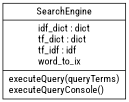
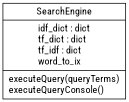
  digraph {
    rankdir=BT
    fontname="Roboto Condensed"
-   n1 [color=black fontcolor=black label=<{SearchEngine|idf_dict : dict<br ALIGN="LEFT"/>tf_dict : dict<br ALIGN="LEFT"/>tf_idf : idf<br ALIGN="LEFT"/>word_to_ix<br ALIGN="LEFT"/>|executeQuery(queryTerms)<br ALIGN="LEFT"/>executeQueryConsole()<br ALIGN="LEFT"/>}> shape=record style=solid fontname="Roboto Condensed"]
+   n1 [color=black fontcolor=black label=<{SearchEngine|idf_dict : dict<br ALIGN="LEFT"/>tf_dict : dict<br ALIGN="LEFT"/>tf_idf : dict<br ALIGN="LEFT"/>word_to_ix<br ALIGN="LEFT"/>|executeQuery(queryTerms)<br ALIGN="LEFT"/>executeQueryConsole()<br ALIGN="LEFT"/>}> shape=record style=solid fontname="Roboto Condensed"]
  }
